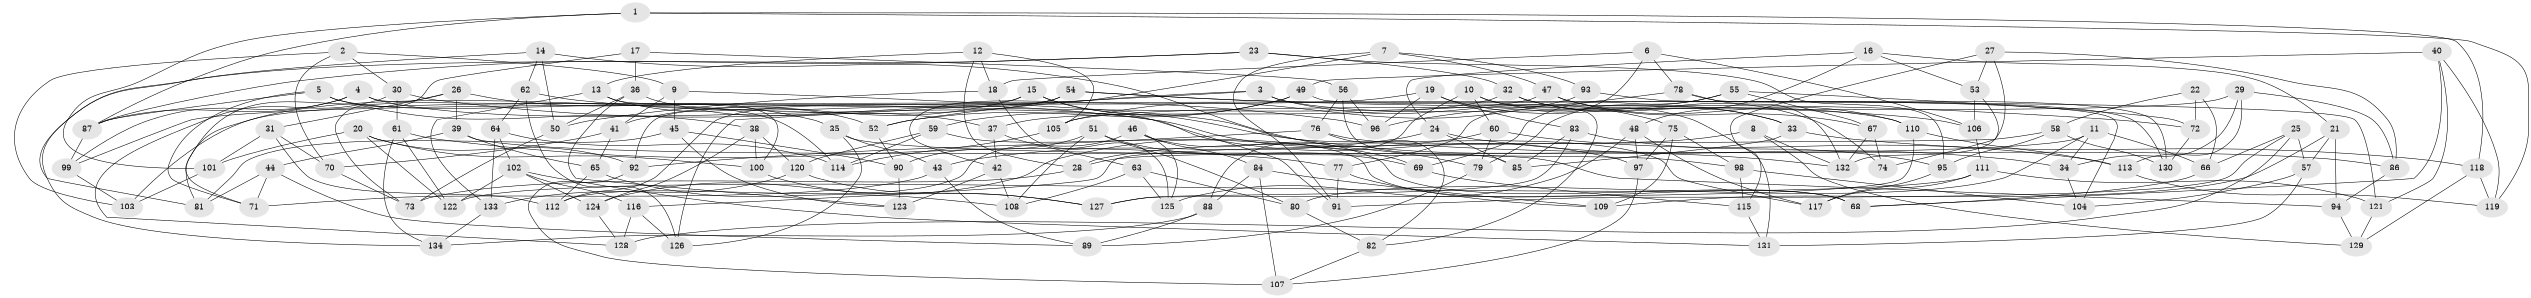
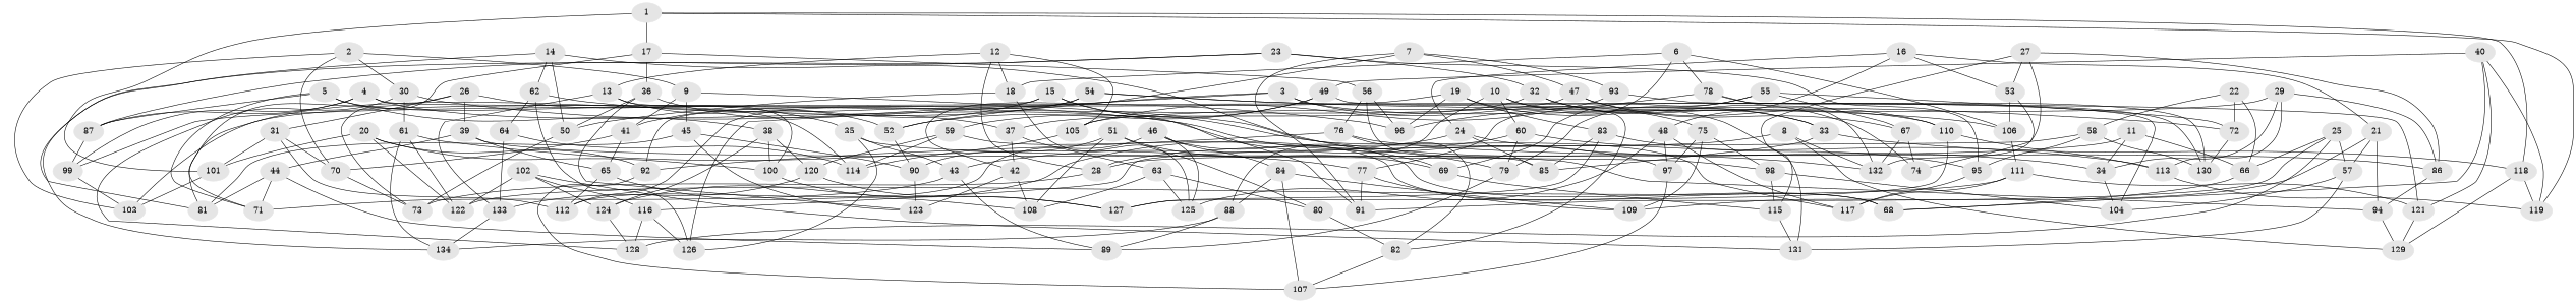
  graph {
    node [color=gray90 style=filled]
    1
    17
    101
    118
    119
    36
    56
    73
    103
    129
    2
    9
    30
    70
    132
    41
    45
    96
    128
    61
    3
    52
    75
    110
    126
    90
    97
    109
    98
    113
    127
    4
    87
    99
    121
    107
    5
    38
    71
    114
    100
    120
    124
    6
    18
    77
    78
    106
    50
    125
    91
    130
    111
    7
    42
    47
    93
    123
    108
    67
    105
    8
    28
    65
    81
    10
    131
    60
    82
    88
    79
    134
    89
    11
    34
    66
    80
    104
    68
    12
    13
    133
    14
    62
    69
    64
    15
    92
    117
    16
    21
    24
    48
    53
    57
    94
    43
    85
    74
    37
    76
    19
    33
    83
    95
    20
    122
    22
    58
    72
    116
    23
    32
    25
    26
    31
    35
    39
    112
    44
    27
    86
    115
    29
    63
    40
    49
    59
    46
    84
    51
    54
    55
    102
-   1 -- 87
+   1 -- 17
    1 -- 101
    1 -- 118
    1 -- 119
    17 -- 36
    17 -- 56
    17 -- 73
    101 -- 103
    118 -- 119
    118 -- 129
    36 -- 50
    36 -- 123
    36 -- 37
    56 -- 96
    56 -- 85
    56 -- 76
    2 -- 103
    2 -- 9
    2 -- 30
    2 -- 70
    9 -- 132
    9 -- 41
    9 -- 45
    30 -- 96
    30 -- 128
    30 -- 61
    70 -- 73
    41 -- 70
    41 -- 65
    45 -- 90
    45 -- 123
    45 -- 81
    61 -- 77
    61 -- 134
    61 -- 122
    3 -- 52
    3 -- 75
    3 -- 110
    3 -- 126
    52 -- 90
    75 -- 97
    75 -- 109
    75 -- 98
    110 -- 113
    110 -- 127
    90 -- 123
    97 -- 107
    98 -- 104
    98 -- 115
    113 -- 119
    4 -- 97
    4 -- 87
    4 -- 99
    4 -- 121
    87 -- 99
    99 -- 103
    121 -- 129
    5 -- 87
    5 -- 38
    5 -- 71
    5 -- 114
    38 -- 100
    38 -- 120
    38 -- 124
    100 -- 127
    120 -- 127
    120 -- 133
    124 -- 128
    6 -- 18
    6 -- 77
    6 -- 78
    6 -- 106
    18 -- 50
    18 -- 125
    77 -- 109
    77 -- 91
    78 -- 132
    78 -- 96
    78 -- 130
    106 -- 111
    50 -- 73
    111 -- 121
    111 -- 117
    111 -- 122
    7 -- 91
    7 -- 42
    7 -- 47
    7 -- 93
    42 -- 123
    42 -- 108
    47 -- 103
    47 -- 110
    47 -- 67
    93 -- 130
    93 -- 105
    67 -- 132
    67 -- 74
    105 -- 114
    8 -- 129
    8 -- 132
    8 -- 28
    28 -- 73
    65 -- 108
    65 -- 112
    10 -- 131
    10 -- 60
    10 -- 82
    10 -- 88
    60 -- 113
    60 -- 124
    60 -- 79
    82 -- 107
    88 -- 134
    88 -- 89
    79 -- 89
    11 -- 28
    11 -- 34
    11 -- 66
-   11 -- 80
    34 -- 104
    66 -- 68
    80 -- 82
    12 -- 18
    12 -- 105
    12 -- 28
    12 -- 13
    13 -- 52
    13 -- 100
    13 -- 133
    133 -- 134
    14 -- 50
    14 -- 81
    14 -- 79
    14 -- 62
    62 -- 126
    62 -- 69
    62 -- 64
    69 -- 115
    64 -- 114
    64 -- 133
-   64 -- 102
    15 -- 41
    15 -- 91
    15 -- 92
    15 -- 117
    92 -- 107
    16 -- 21
    16 -- 24
    16 -- 48
    16 -- 53
    21 -- 109
    21 -- 57
    21 -- 94
    24 -- 34
    24 -- 43
    24 -- 85
    48 -- 97
    48 -- 125
    48 -- 117
    53 -- 106
    53 -- 74
    57 -- 131
    57 -- 104
    94 -- 129
    43 -- 71
    43 -- 89
    37 -- 42
    37 -- 63
    76 -- 82
    76 -- 92
    76 -- 86
    19 -- 96
    19 -- 99
    19 -- 33
    19 -- 83
    33 -- 118
    33 -- 85
    83 -- 127
    83 -- 85
    83 -- 95
    95 -- 117
    20 -- 101
    20 -- 100
    20 -- 92
    20 -- 122
    22 -- 66
    22 -- 58
    22 -- 72
    58 -- 130
    58 -- 95
    58 -- 116
    72 -- 130
    116 -- 128
    116 -- 126
    23 -- 87
    23 -- 134
    23 -- 95
    23 -- 32
    32 -- 74
    32 -- 37
    32 -- 33
    25 -- 128
    25 -- 91
    25 -- 66
    25 -- 57
    26 -- 71
    26 -- 31
    26 -- 35
    26 -- 39
    31 -- 101
    31 -- 70
    31 -- 112
    35 -- 126
    35 -- 98
    35 -- 43
    39 -- 65
    39 -- 94
    39 -- 44
    44 -- 71
    44 -- 81
    44 -- 89
    27 -- 132
    27 -- 53
    27 -- 86
    27 -- 115
    86 -- 94
    115 -- 131
    29 -- 113
    29 -- 105
    29 -- 34
    29 -- 86
    63 -- 125
    63 -- 108
    63 -- 80
    40 -- 119
    40 -- 121
    40 -- 68
    40 -- 49
    49 -- 52
    49 -- 104
    49 -- 59
    59 -- 114
    59 -- 120
    59 -- 68
    46 -- 125
    46 -- 68
    46 -- 112
    46 -- 84
    84 -- 109
    84 -- 107
    84 -- 88
    51 -- 90
    51 -- 108
    51 -- 80
    51 -- 69
    54 -- 106
    54 -- 81
    54 -- 72
    54 -- 112
    55 -- 67
    55 -- 79
    55 -- 69
    55 -- 72
    102 -- 124
    102 -- 131
    102 -- 122
    102 -- 116
  }
